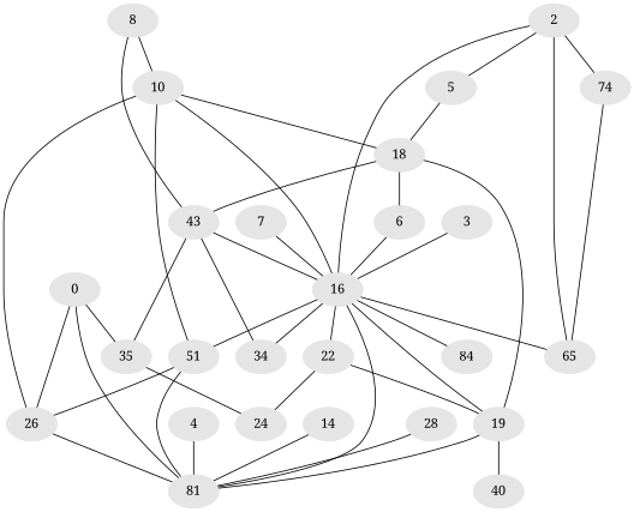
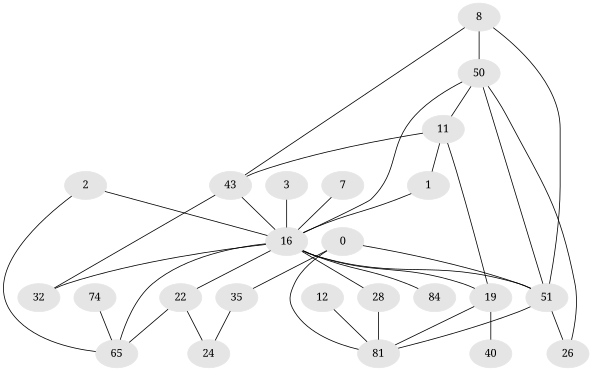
  graph {
    fontname="Noto Serif"
    node [color=gray90 fontname="Noto Serif" style=filled]
    edge [fontname="Noto Serif" weight=1.0]
    n1 [label=0]
    n2 [label=35]
    n3 [label=51]
    n4 [label=81]
    24
    26
    2
-   5
    n9 [label=74]
    16
    n11 [label=65]
-   11 [label=18]
-   32 [label=34]
+   11
+   32
    19
    22
    n16 [label=84]
    3
-   4
-   6
+   6 [label=1]
    n20 [label=43]
    7
    8
-   10
+   10 [label=50]
    n24 [label=40]
-   12 [label=14]
+   12
    28
    n1 -- n2
-   n1 -- 26
+   n1 -- n3
    n1 -- n4
    n2 -- 24
    n3 -- n4
    n3 -- 26
-   26 -- n4 [weight=2.0]
-   2 -- 5
-   2 -- n9 [weight=2.0]
    2 -- 16
    2 -- n11
-   5 -- 11
    n9 -- n11
    16 -- n3
-   16 -- n4
+   16 -- 28
    16 -- n11
    16 -- 32
    16 -- 19
    16 -- 22 [weight=2.0]
    16 -- n16
    11 -- 19
    11 -- 6
    11 -- n20
    19 -- n4
    19 -- n24
    22 -- 24
-   22 -- 19
+   22 -- n11
    3 -- 16
-   4 -- n4
    6 -- 16
-   n20 -- n2
    n20 -- 16
    n20 -- 32
    7 -- 16
+   8 -- n3
    8 -- n20
    8 -- 10
    10 -- n3
    10 -- 26
    10 -- 16
    10 -- 11
    12 -- n4
    28 -- n4
  }
